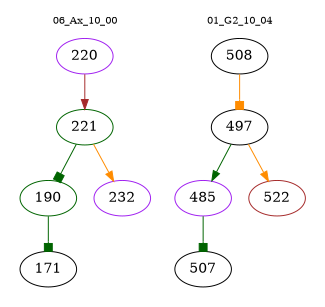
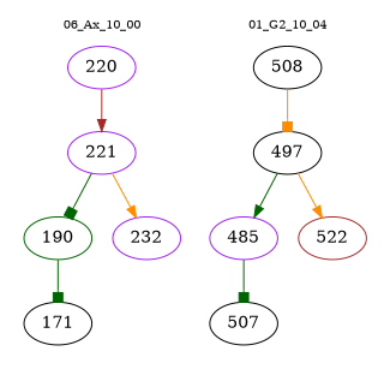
  digraph {
    node [color=black]
    edge [arrowhead=normal color=darkgreen]
    n1 [color=purple label=220]
-   n2 [color=darkgreen label=221]
+   n2 [color=purple label=221]
    n3 [color=darkgreen label=190]
    n4 [color=purple label=232]
    n5 [label=171]
    n6 [label=508]
    n7 [label=497]
    n8 [color=purple label=485]
    n9 [color=brown label=522]
    n10 [label=507]
    subgraph cluster_1 {
      color=white
      fontsize=10
      label="06_Ax_10_00"
      n1
      n2
      n3
      n4
      n5
    }
    subgraph cluster_2 {
      color=white
      fontsize=10
      label="01_G2_10_04"
      n6
      n7
      n8
      n9
      n10
    }
    n1 -> n2 [color=brown]
    n2 -> n3 [arrowhead=box]
    n2 -> n4 [color=darkorange]
    n3 -> n5 [arrowhead=box]
    n6 -> n7 [arrowhead=box color=darkorange]
    n7 -> n8
    n7 -> n9 [color=darkorange]
    n8 -> n10 [arrowhead=box]
  }
